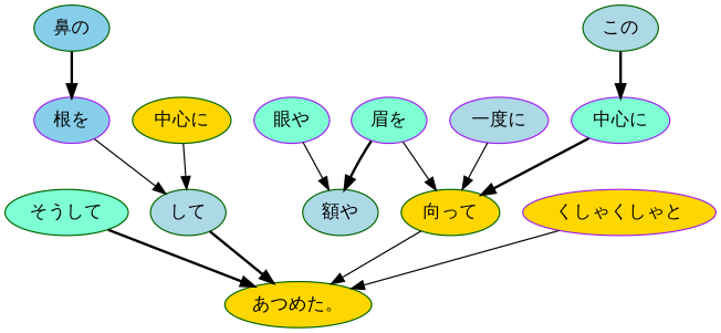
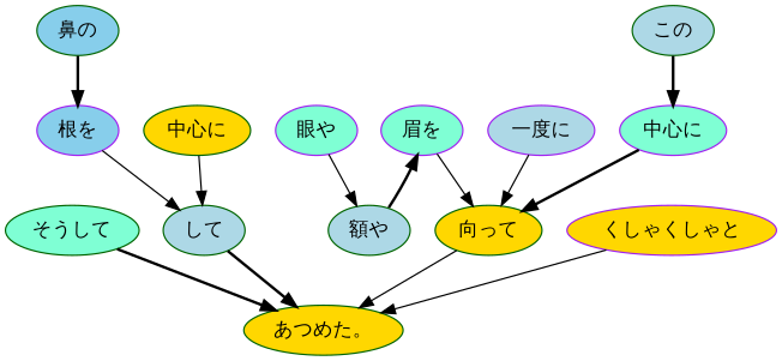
  digraph {
    node [color=darkgreen fillcolor=aquamarine style=filled]
    edge [style=solid]
    n1 [label="そうして"]
    n2 [fillcolor=gold label="あつめた。"]
    n3 [fillcolor=skyblue label="鼻の"]
    n4 [color=purple fillcolor=skyblue label="根を"]
    n5 [fillcolor=lightblue label="して"]
    n6 [fillcolor=gold label="中心に"]
    n7 [color=purple label="眼や"]
    n8 [fillcolor=lightblue label="額や"]
    n9 [color=purple label="眉を"]
    n10 [fillcolor=gold label="向って"]
    n11 [color=purple fillcolor=lightblue label="一度に"]
    n12 [fillcolor=lightblue label="この"]
    n13 [color=purple label="中心に"]
    n14 [color=purple fillcolor=gold label="くしゃくしゃと"]
    n1 -> n2 [style=bold]
    n3 -> n4 [style=bold]
    n4 -> n5
    n5 -> n2 [style=bold]
    n6 -> n5
    n7 -> n8
-   n9 -> n8 [style=bold]
+   n8 -> n9 [style=bold]
    n9 -> n10
    n10 -> n2
    n11 -> n10
    n12 -> n13 [style=bold]
    n13 -> n10 [style=bold]
    n14 -> n2
  }
